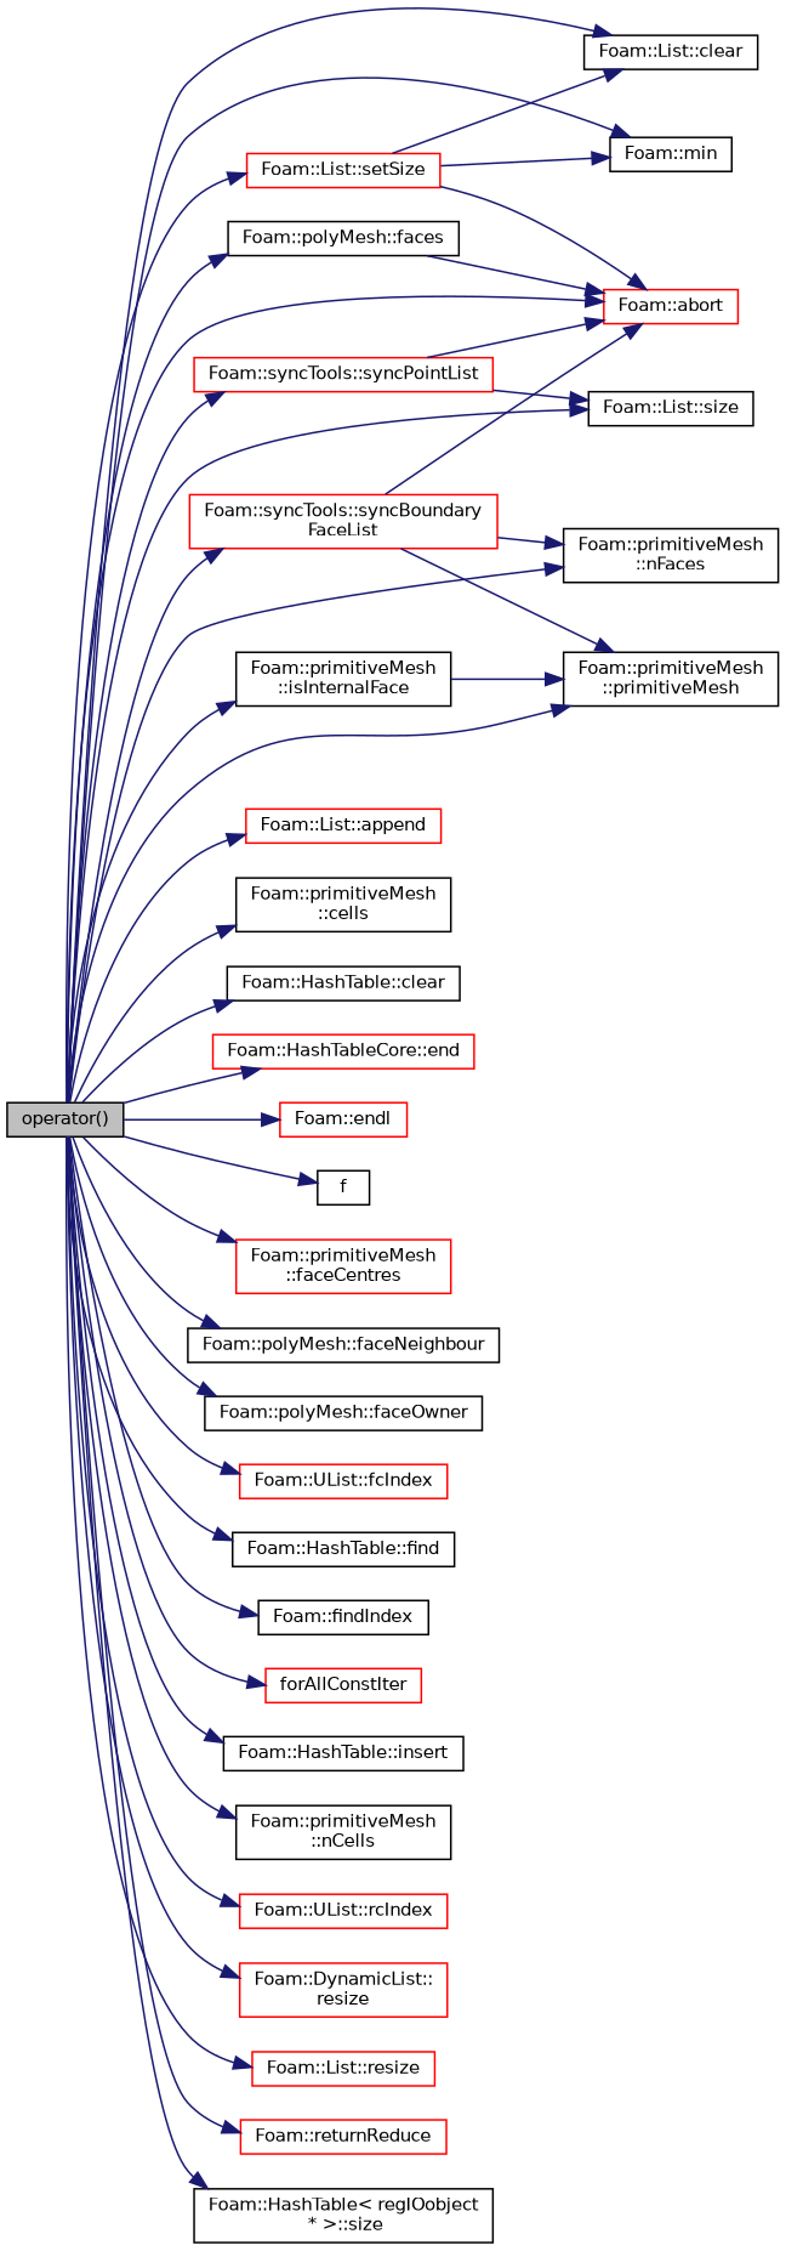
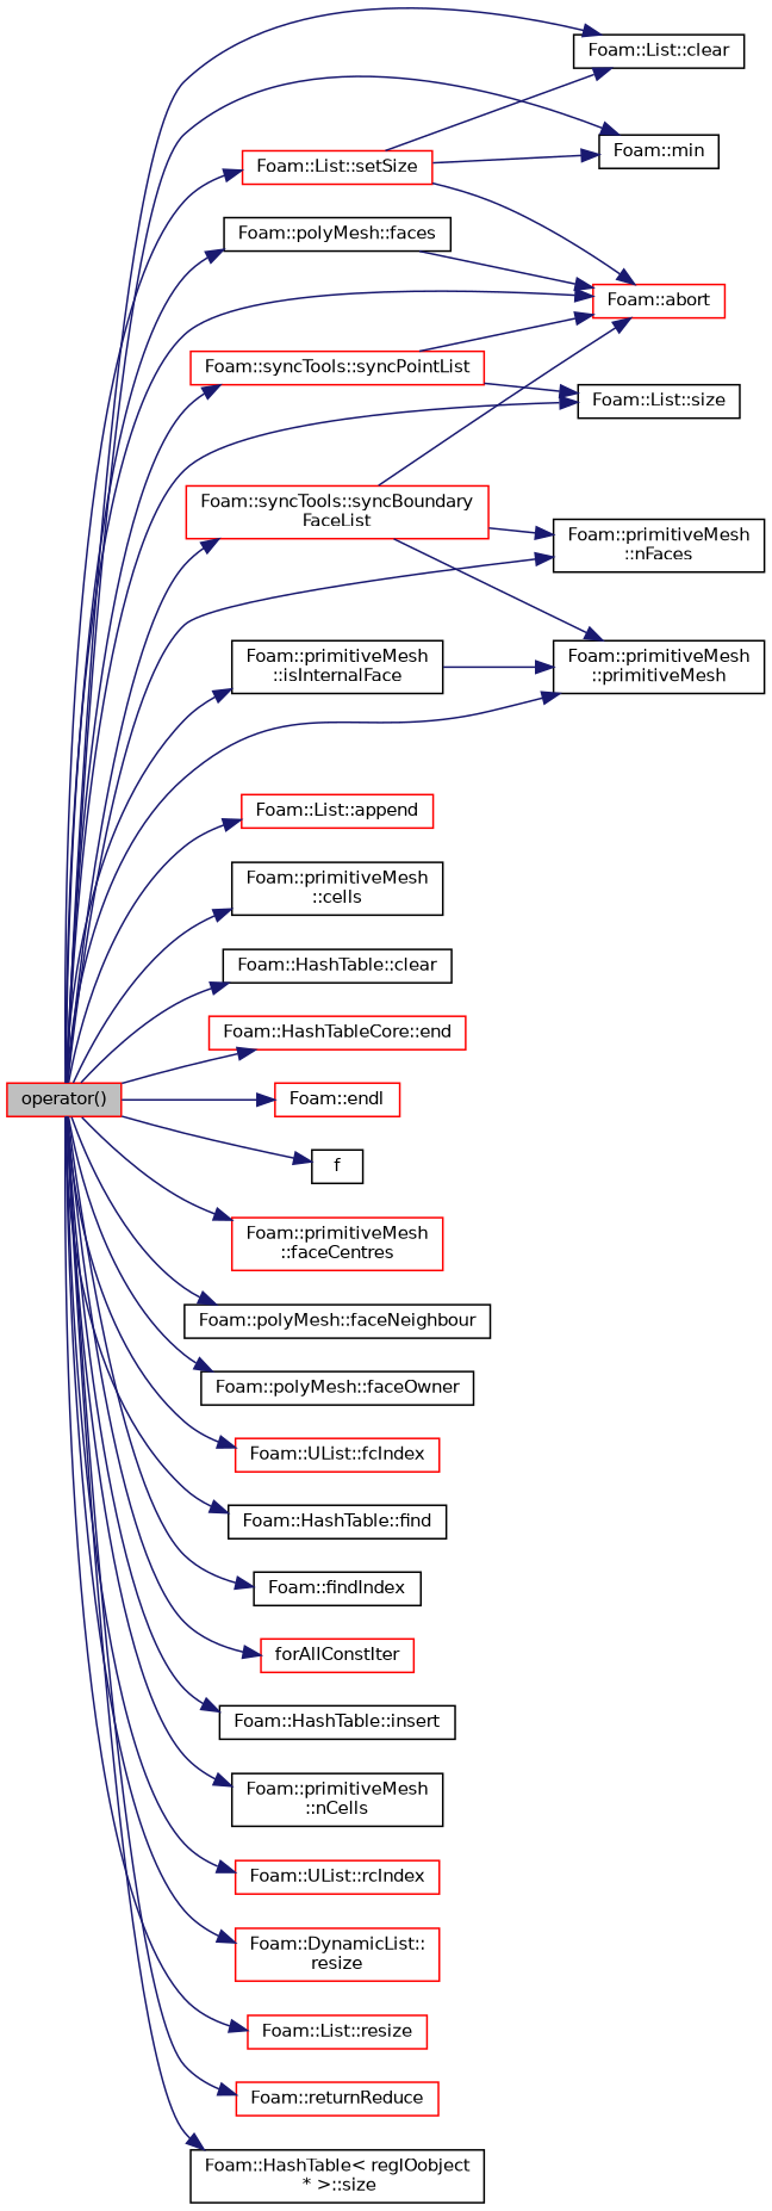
  digraph {
    rankdir=LR
    node [color=black fontname=Helvetica fontsize=10 shape=record]
    edge [color=midnightblue fontname=Helvetica fontsize=10 labelfontname=Helvetica labelfontsize=10 style=solid]
-   n1 [fillcolor=grey75 fontcolor=black height=0.2 label="operator()" style=filled width=0.4]
+   n1 [color=red fillcolor=grey75 fontcolor=black height=0.2 label="operator()" style=filled width=0.4]
    n2 [color=red height=0.2 label="Foam::abort" width=0.4]
    n3 [color=red height=0.2 label="Foam::List::append" width=0.4]
    n4 [height=0.2 label="Foam::primitiveMesh\l::cells" width=0.4]
    n5 [height=0.2 label="Foam::List::clear" width=0.4]
    n6 [height=0.2 label="Foam::HashTable::clear" width=0.4]
    n7 [color=red height=0.2 label="Foam::HashTableCore::end" width=0.4]
    n8 [color=red height=0.2 label="Foam::endl" width=0.4]
    n9 [height=0.2 label=f width=0.4]
    n10 [color=red height=0.2 label="Foam::primitiveMesh\l::faceCentres" width=0.4]
    n11 [height=0.2 label="Foam::polyMesh::faceNeighbour" width=0.4]
    n12 [height=0.2 label="Foam::polyMesh::faceOwner" width=0.4]
    n13 [height=0.2 label="Foam::polyMesh::faces" width=0.4]
    n14 [color=red height=0.2 label="Foam::UList::fcIndex" width=0.4]
    n15 [height=0.2 label="Foam::HashTable::find" width=0.4]
    n16 [height=0.2 label="Foam::findIndex" width=0.4]
    n17 [color=red height=0.2 label=forAllConstIter width=0.4]
    n18 [height=0.2 label="Foam::HashTable::insert" width=0.4]
    n19 [height=0.2 label="Foam::primitiveMesh\l::isInternalFace" width=0.4]
    n20 [height=0.2 label="Foam::primitiveMesh\l::primitiveMesh" width=0.4]
    n21 [height=0.2 label="Foam::min" width=0.4]
    n22 [height=0.2 label="Foam::primitiveMesh\l::nCells" width=0.4]
    n23 [height=0.2 label="Foam::primitiveMesh\l::nFaces" width=0.4]
    n24 [color=red height=0.2 label="Foam::UList::rcIndex" width=0.4]
    n25 [color=red height=0.2 label="Foam::DynamicList::\lresize" width=0.4]
    n26 [color=red height=0.2 label="Foam::List::resize" width=0.4]
    n27 [color=red height=0.2 label="Foam::returnReduce" width=0.4]
    n28 [color=red height=0.2 label="Foam::List::setSize" width=0.4]
    n29 [height=0.2 label="Foam::List::size" width=0.4]
    n30 [height=0.2 label="Foam::HashTable\< regIOobject\l * \>::size" width=0.4]
    n31 [color=red height=0.2 label="Foam::syncTools::syncBoundary\lFaceList" width=0.4]
    n32 [color=red height=0.2 label="Foam::syncTools::syncPointList" width=0.4]
    n1 -> n2
    n1 -> n3
    n1 -> n4
    n1 -> n5
    n1 -> n6
    n1 -> n7
    n1 -> n8
    n1 -> n9
    n1 -> n10
    n1 -> n11
    n1 -> n12
    n1 -> n13
    n1 -> n14
    n1 -> n15
    n1 -> n16
    n1 -> n17
    n1 -> n18
    n1 -> n19
    n1 -> n20
    n1 -> n21
    n1 -> n22
    n1 -> n23
    n1 -> n24
    n1 -> n25
    n1 -> n26
    n1 -> n27
    n1 -> n28
    n1 -> n29
    n1 -> n30
    n1 -> n31
    n1 -> n32
    n13 -> n2
    n19 -> n20
    n28 -> n2
    n28 -> n5
    n28 -> n21
    n31 -> n2
    n31 -> n20
    n31 -> n23
    n32 -> n2
    n32 -> n29
  }
